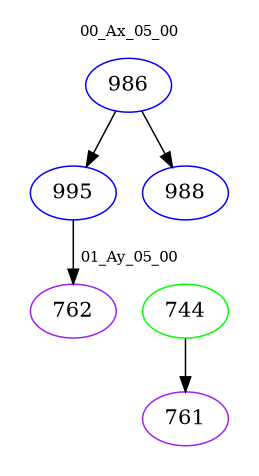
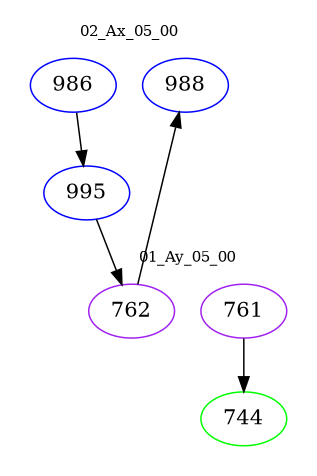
  digraph {
    node [color=blue]
    edge [color=black]
    n1 [color=purple label=761]
    n2 [color=green label=744]
    n3 [color=purple label=762]
    n4 [label=986]
    n5 [label=995]
    n6 [label=988]
    subgraph cluster_1 {
      color=white
      fontsize=10
      label="01_Ay_05_00"
      n1
      n2
      n3
    }
    subgraph cluster_2 {
      color=white
      fontsize=10
-     label="00_Ax_05_00"
+     label="02_Ax_05_00"
      n4
      n5
      n6
    }
-   n2 -> n1
+   n1 -> n2
    n4 -> n5
-   n4 -> n6
+   n3 -> n6
    n5 -> n3
  }
